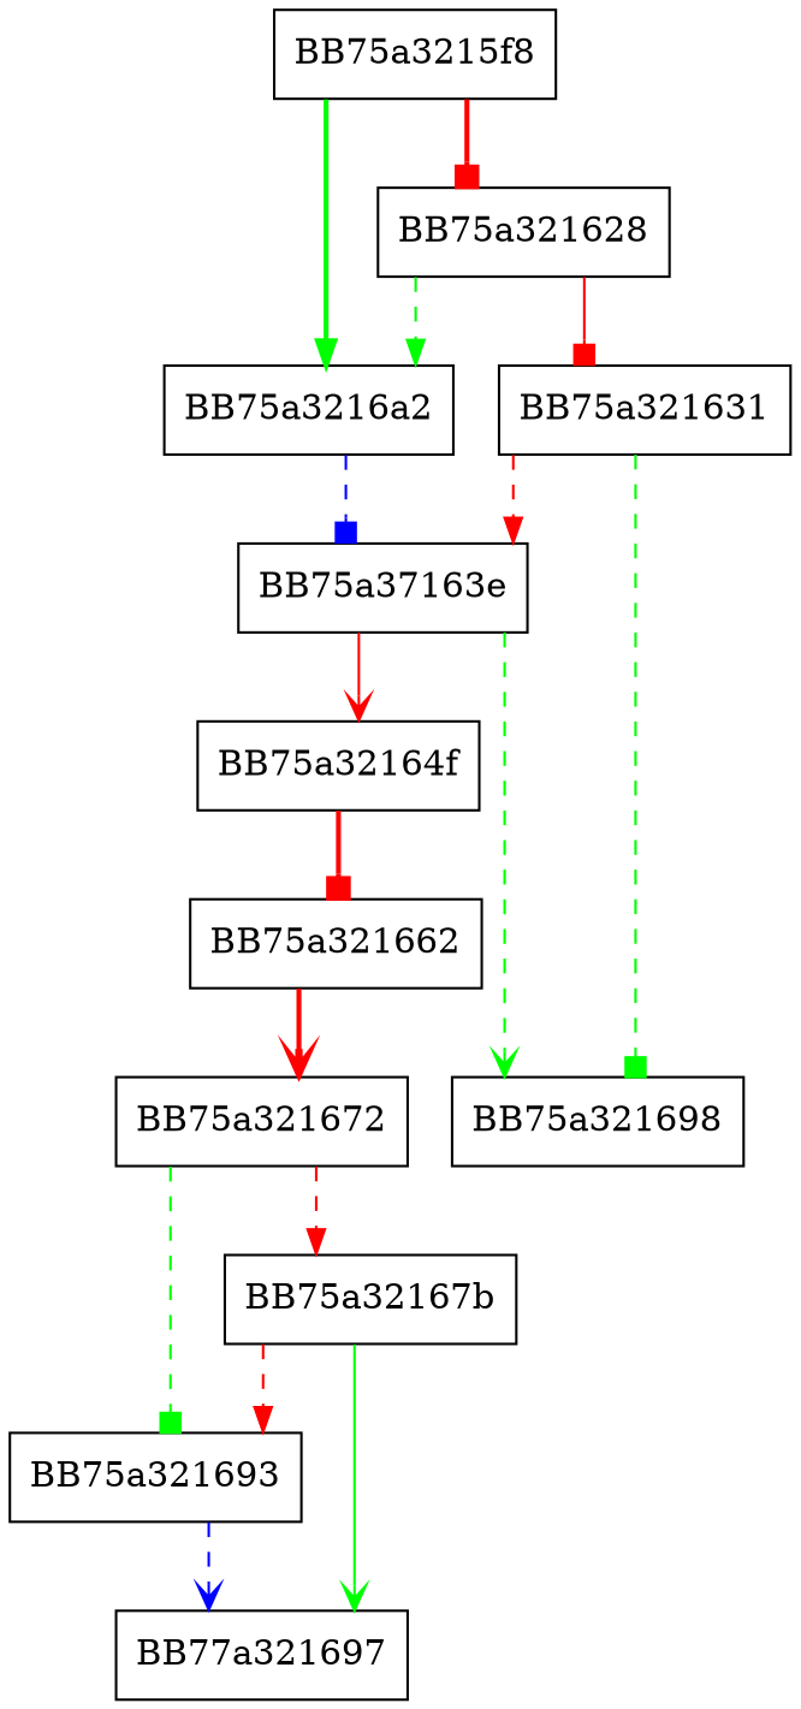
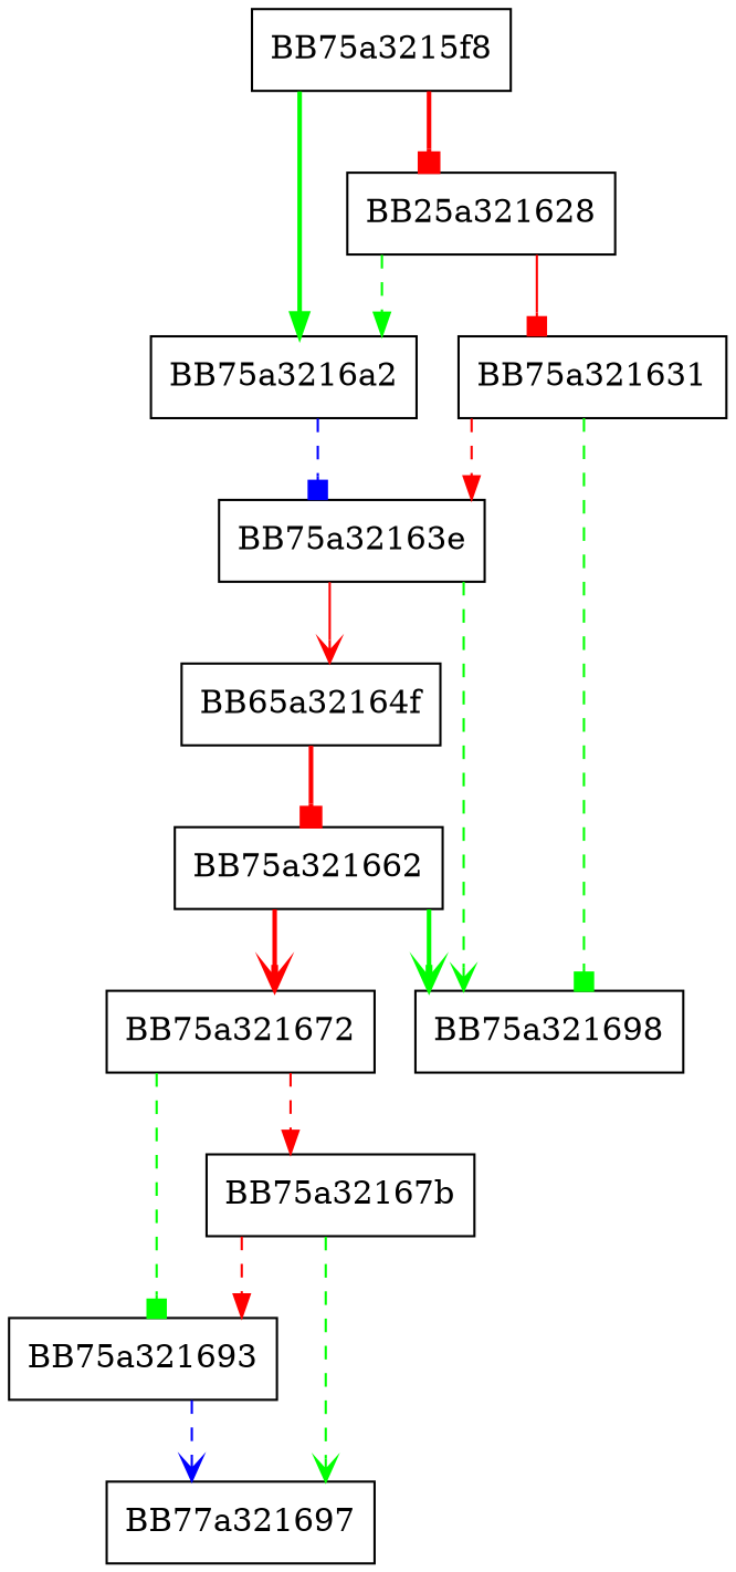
  digraph {
    splines=ortho
    node [shape=box]
    edge [arrowhead=box color=red style=dashed]
    BB75a3215f8
    BB75a3216a2
-   BB75a321628
-   BB75a32163e [label=BB75a37163e]
+   BB75a321628 [label=BB25a321628]
+   BB75a32163e
    BB75a321631
    BB75a321698
-   BB75a32164f
+   BB75a32164f [label=BB65a32164f]
    BB75a321662
    BB75a321672
    BB75a32167b
    BB75a321693
    n12 [label=BB77a321697]
    BB75a3215f8 -> BB75a3216a2 [arrowhead=normal color=green style=bold]
    BB75a3215f8 -> BB75a321628 [style=bold]
    BB75a3216a2 -> BB75a32163e [color=blue]
    BB75a321628 -> BB75a3216a2 [arrowhead=normal color=green]
    BB75a321628 -> BB75a321631 [style=solid]
    BB75a32163e -> BB75a321698 [arrowhead=vee color=green]
    BB75a32163e -> BB75a32164f [arrowhead=vee style=solid]
    BB75a321631 -> BB75a32163e [arrowhead=normal]
    BB75a321631 -> BB75a321698 [color=green]
    BB75a32164f -> BB75a321662 [style=bold]
+   BB75a321662 -> BB75a321698 [arrowhead=vee color=green style=bold]
    BB75a321662 -> BB75a321672 [arrowhead=vee style=bold]
    BB75a321672 -> BB75a32167b [arrowhead=normal]
    BB75a321672 -> BB75a321693 [color=green]
    BB75a32167b -> BB75a321693 [arrowhead=normal]
-   BB75a32167b -> n12 [arrowhead=vee color=green style=solid]
+   BB75a32167b -> n12 [arrowhead=vee color=green]
    BB75a321693 -> n12 [arrowhead=vee color=blue]
  }
